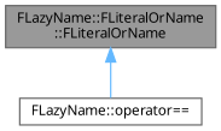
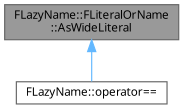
  digraph {
    rankdir=TB
    fontname="Noto Sans"
    node [fontname="Noto Sans" fontsize=10 shape=box style=filled]
-   n1 [color=gray40 fillcolor=grey60 fontcolor=black height=0.2 label="FLazyName::FLiteralOrName\l::FLiteralOrName" width=0.4]
+   n1 [color=gray40 fillcolor=grey60 fontcolor=black height=0.2 label="FLazyName::FLiteralOrName\l::AsWideLiteral" width=0.4]
    n2 [color=grey40 fillcolor=white height=0.2 label="FLazyName::operator==" width=0.4]
    n1 -> n2 [color=steelblue1 dir=back fontname="Noto Sans" fontsize=10 labelfontname=Helvetica labelfontsize=10 style=solid]
  }
